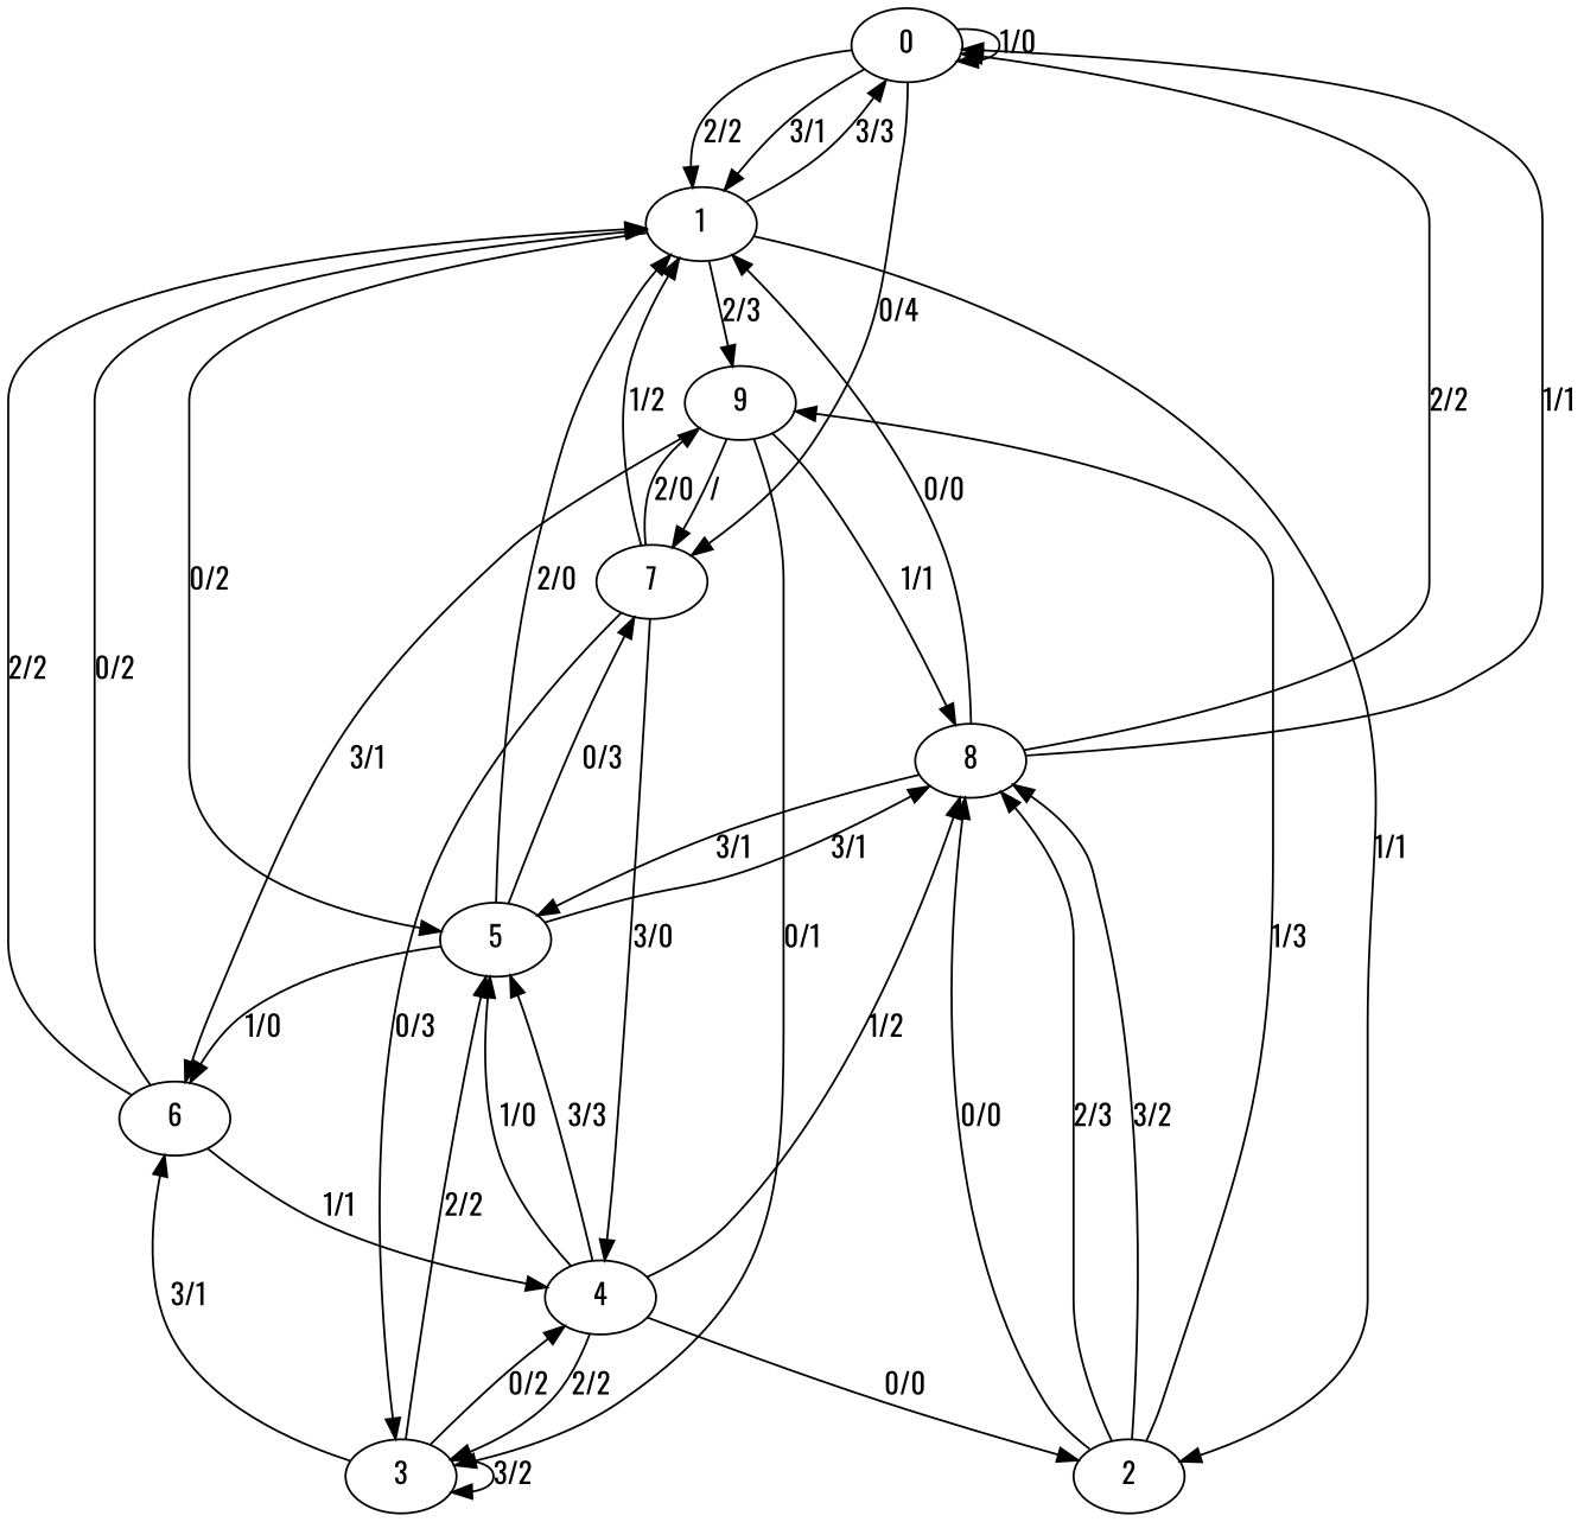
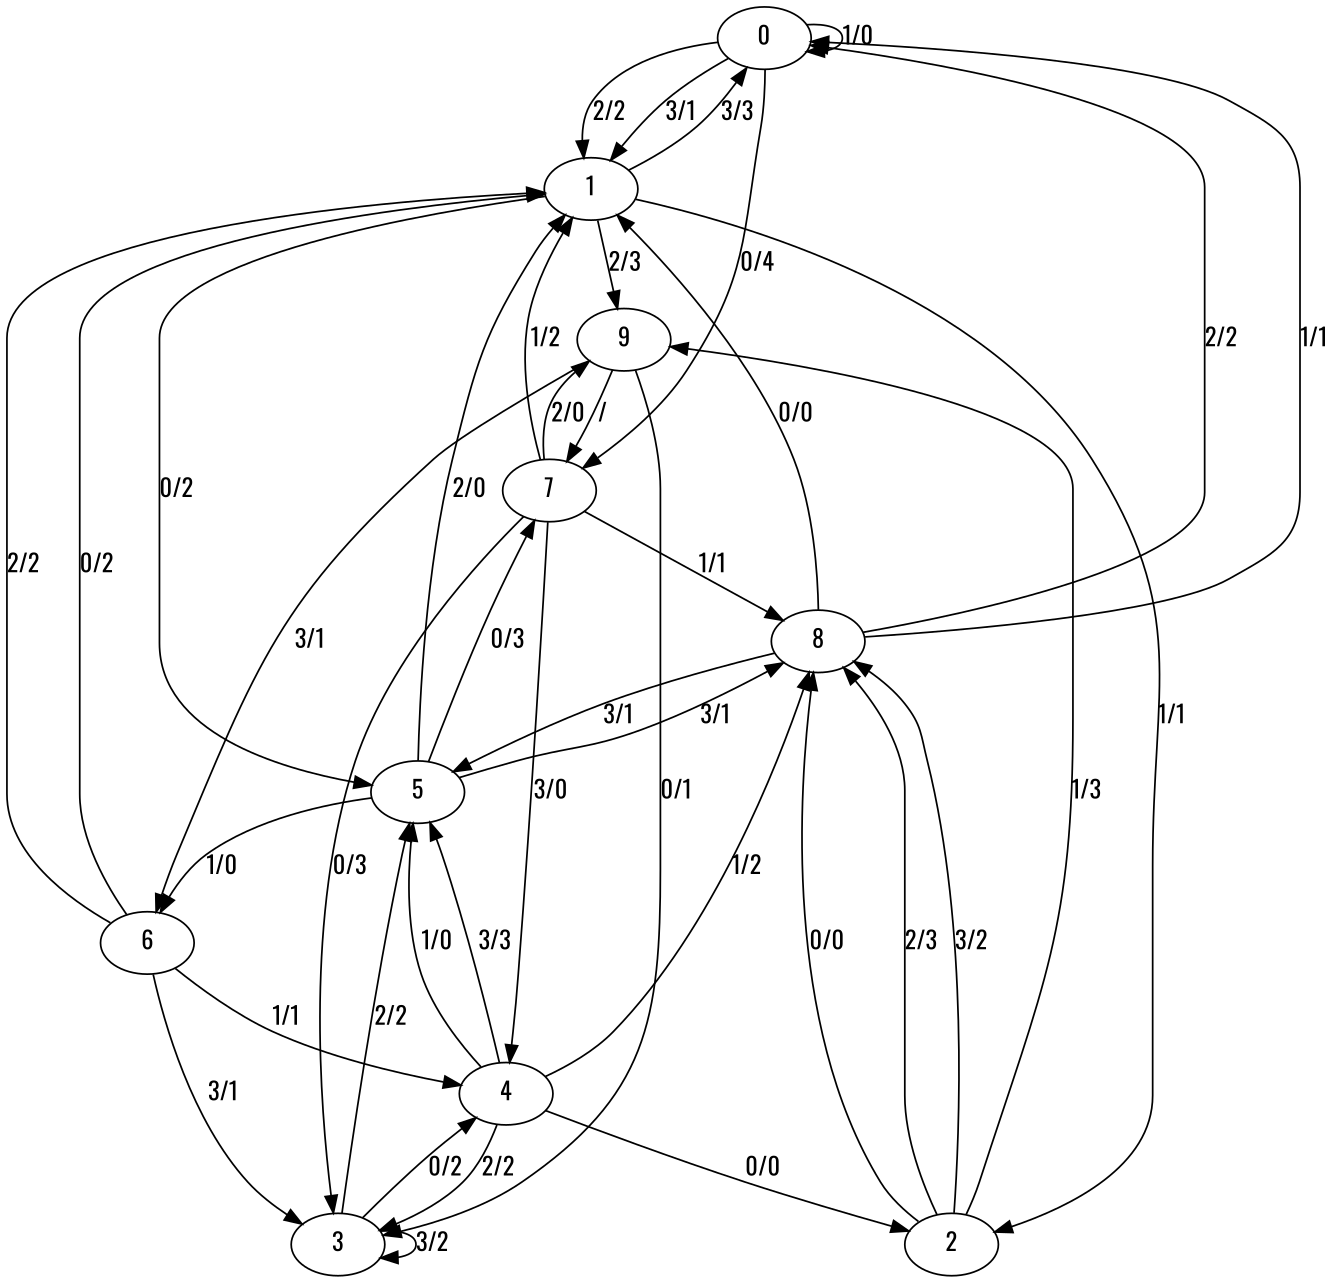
  digraph {
    fontname=Oswald
    node [fontname=Oswald]
    edge [fontname=Oswald]
    0
    1
    7
    5
    2
    9
    3
    4
    6
    8
    0 -> 0 [label="1/0"]
    0 -> 1 [label="2/2"]
    0 -> 1 [label="3/1"]
    0 -> 7 [label="0/4"]
    1 -> 0 [label="3/3"]
    1 -> 5 [label="0/2"]
    1 -> 2 [label="1/1"]
    1 -> 9 [label="2/3"]
    7 -> 1 [label="1/2"]
    7 -> 9 [label="2/0"]
    7 -> 3 [label="0/3"]
    7 -> 4 [label="3/0"]
    5 -> 1 [label="2/0"]
    5 -> 7 [label="0/3"]
    5 -> 6 [label="1/0"]
    5 -> 8 [label="3/1"]
    2 -> 9 [label="1/3"]
    2 -> 8 [label="0/0"]
    2 -> 8 [label="2/3"]
    2 -> 8 [label="3/2"]
    9 -> 7 [label="/"]
    9 -> 3 [label="0/1"]
    9 -> 6 [label="3/1"]
-   9 -> 8 [label="1/1"]
+   7 -> 8 [label="1/1"]
    3 -> 5 [label="2/2"]
    3 -> 3 [label="3/2"]
    3 -> 4 [label="0/2"]
    4 -> 5 [label="3/3"]
    4 -> 5 [label="1/0"]
    4 -> 2 [label="0/0"]
    4 -> 3 [label="2/2"]
    4 -> 8 [label="1/2"]
    6 -> 1 [label="0/2"]
    6 -> 1 [label="2/2"]
-   3 -> 6 [label="3/1"]
+   6 -> 3 [label="3/1"]
    6 -> 4 [label="1/1"]
    8 -> 0 [label="1/1"]
    8 -> 0 [label="2/2"]
    8 -> 1 [label="0/0"]
    8 -> 5 [label="3/1"]
  }
